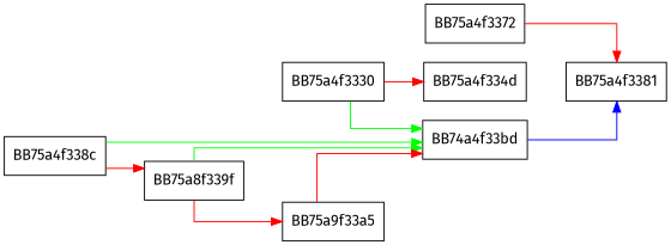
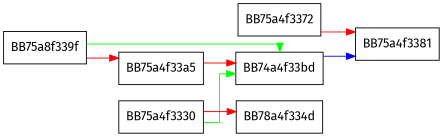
  digraph {
    fontname="Fira Sans"
    rankdir=LR
    splines=ortho
    node [fontname="Fira Sans" shape=box]
    edge [color=red fontname="Fira Sans"]
    n1 [label=BB74a4f33bd]
    BB75a4f3330
-   BB75a4f334d
+   BB75a4f334d [label=BB78a4f334d]
    BB75a4f3381
    BB75a4f3372
-   BB75a4f338c
    n7 [label=BB75a8f339f]
-   BB75a4f33a5 [label=BB75a9f33a5]
+   BB75a4f33a5
    n1 -> BB75a4f3381 [color=blue]
    BB75a4f3330 -> n1 [color=green]
    BB75a4f3330 -> BB75a4f334d
    BB75a4f3372 -> BB75a4f3381
-   BB75a4f338c -> n1 [color=green]
-   BB75a4f338c -> n7
    n7 -> n1 [color=green]
    n7 -> BB75a4f33a5
    BB75a4f33a5 -> n1
  }
